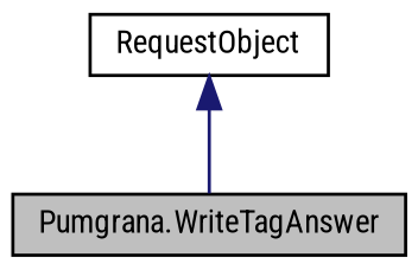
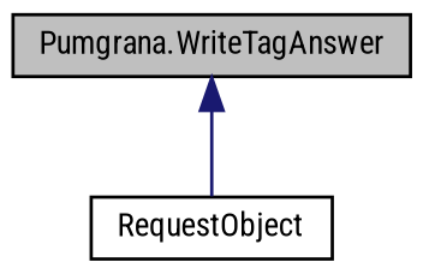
  digraph {
    fontname="Roboto Condensed"
    node [color=black fontname="Roboto Condensed" fontsize=10 shape=record style=filled]
    n1 [fillcolor=grey75 fontcolor=black height=0.2 label="Pumgrana.WriteTagAnswer" width=0.4]
    n2 [fillcolor=white height=0.2 label=RequestObject width=0.4]
-   n2 -> n1 [color=midnightblue dir=back fontname="Roboto Condensed" fontsize=10 labelfontname=Helvetica labelfontsize=10 style=solid]
+   n1 -> n2 [color=midnightblue dir=back fontname="Roboto Condensed" fontsize=10 labelfontname=Helvetica labelfontsize=10 style=solid]
  }
